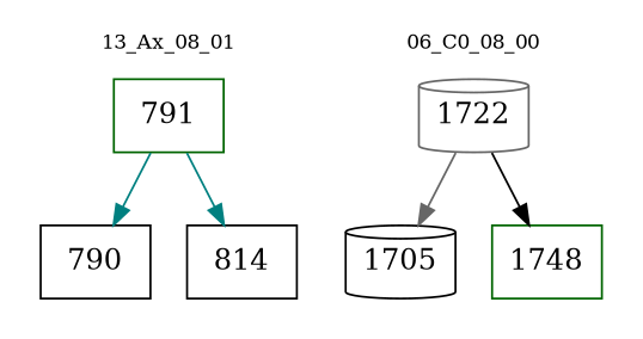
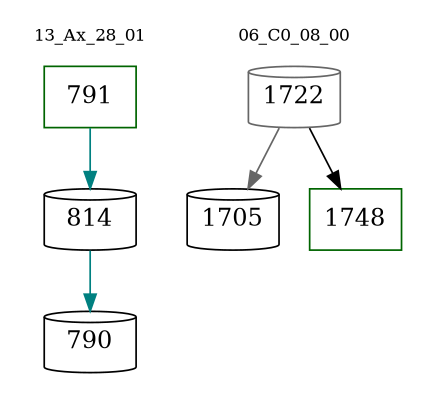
  digraph {
    node [color=black shape=box]
    edge [color=teal]
    n1 [color=darkgreen label=791]
-   n2 [label=790]
-   n3 [label=814]
+   n2 [label=790 shape=cylinder]
+   n3 [label=814 shape=cylinder]
    n4 [color=gray40 label=1722 shape=cylinder]
    n5 [label=1705 shape=cylinder]
    n6 [color=darkgreen label=1748]
    subgraph cluster_1 {
      color=white
      fontsize=10
-     label="13_Ax_08_01"
+     label="13_Ax_28_01"
      n1
      n2
      n3
    }
    subgraph cluster_2 {
      color=white
      fontsize=10
      label="06_C0_08_00"
      n4
      n5
      n6
    }
-   n1 -> n2
+   n3 -> n2
    n1 -> n3
    n4 -> n5 [color=gray40]
    n4 -> n6 [color=black]
  }
